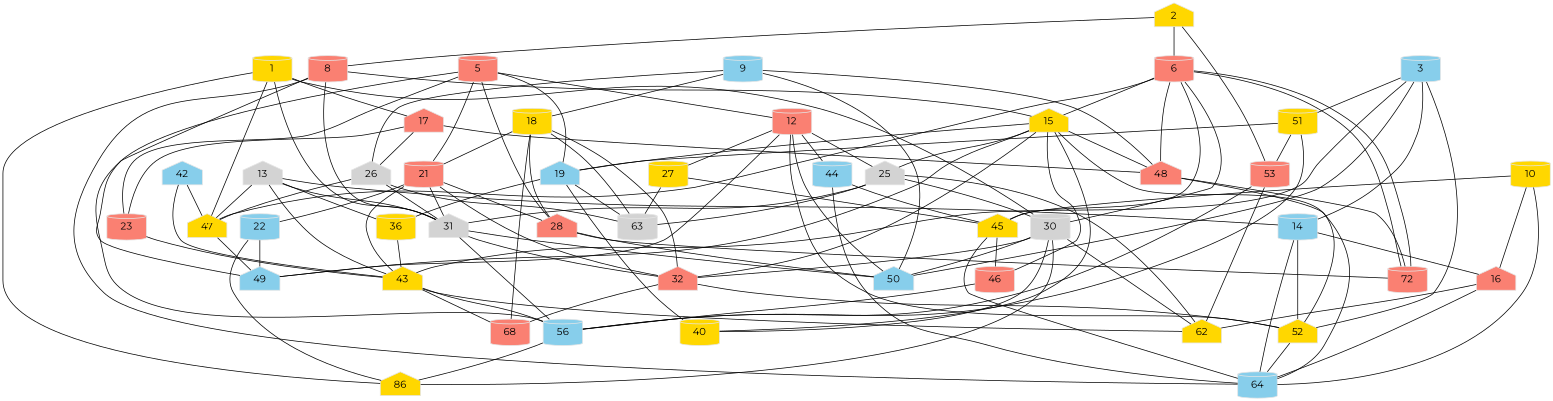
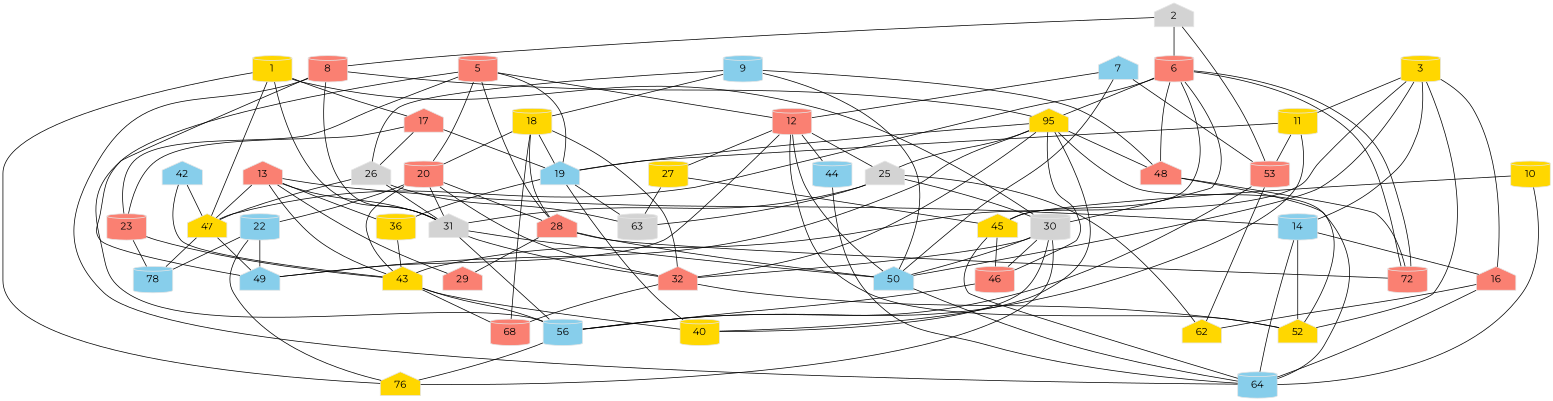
  graph {
    fontname=Montserrat
    node [color=gray90 fillcolor=salmon fontname=Montserrat shape=cylinder style=filled]
    edge [fontname=Montserrat]
    1 [fillcolor=gold super="+37"]
    17 [shape=house super="+60"]
    30 [fillcolor=lightgrey super="+33"]
    31 [fillcolor=lightgrey shape=house super="+39"]
    47 [fillcolor=gold shape=house super="+79"]
-   76 [fillcolor=gold shape=house super="+81" label=86]
+   76 [fillcolor=gold shape=house super="+81"]
    23
    48 [shape=house super="+66"]
    26 [fillcolor=lightgrey shape=house super="+61"]
    50 [fillcolor=skyblue shape=house super="+67"]
    n11 [label=32 shape=house super="+73"]
    40 [fillcolor=gold]
    62 [fillcolor=gold shape=house super="+69"]
    56 [fillcolor=skyblue super="+57"]
    49 [fillcolor=skyblue shape=house]
-   2 [fillcolor=gold shape=house super="+21"]
+   78 [fillcolor=skyblue]
+   2 [fillcolor=lightgrey shape=house super="+21"]
    6 [super="+54"]
    8 [super="+32"]
    53 [super="+55"]
-   15 [fillcolor=gold shape=house super="+77"]
+   15 [fillcolor=gold shape=house super="+77" label=95]
    45 [fillcolor=gold shape=house super="+80"]
    72
    64 [fillcolor=skyblue super="+70"]
-   3 [fillcolor=skyblue super="+58"]
-   11 [fillcolor=gold label=51]
+   3 [fillcolor=gold super="+58"]
+   11 [fillcolor=gold]
    14 [fillcolor=skyblue]
    43 [fillcolor=gold shape=house super="+59"]
    52 [fillcolor=gold shape=house super="+74"]
    19 [fillcolor=skyblue shape=house super="+71"]
    16 [shape=house super="+41"]
    68
    5 [super="+51"]
    12 [super="+82"]
    28 [shape=house super="+75"]
-   20 [super="+38" label=21]
+   20 [super="+38"]
    25 [fillcolor=lightgrey shape=house super="+65"]
    27 [fillcolor=gold]
    44 [fillcolor=skyblue]
    36 [fillcolor=gold]
    63 [fillcolor=lightgrey]
+   29 [shape=house]
    46
+   7 [fillcolor=skyblue shape=house]
    18 [fillcolor=gold super="+24"]
    9 [fillcolor=skyblue]
    10 [fillcolor=gold]
-   13 [fillcolor=lightgrey shape=house super="+83"]
+   13 [shape=house super="+83"]
    22 [fillcolor=skyblue super="+35"]
    42 [fillcolor=skyblue shape=house]
    1 -- 17
    1 -- 30
    1 -- 31
    1 -- 47
    1 -- 76
    17 -- 23
-   17 -- 48
+   17 -- 19
    17 -- 26
    30 -- 76
    30 -- 50
    30 -- n11
    30 -- 40
-   30 -- 62
+   30 -- 46
    31 -- 50
    31 -- n11
    31 -- 56
    47 -- 49
+   47 -- 78
+   23 -- 78
    23 -- 43
    48 -- 72
    48 -- 52
    26 -- 31
    26 -- 47
    26 -- 63
-   52 -- 64
+   50 -- 64
    n11 -- 52
    n11 -- 68
    56 -- 76
    2 -- 6
    2 -- 8
    2 -- 53
    6 -- 30
    6 -- 47
    6 -- 48
    6 -- 15
    6 -- 45
    6 -- 72
    6 -- 72
    8 -- 31
    8 -- 49
    8 -- 15
    8 -- 64
    53 -- 62
    53 -- 56
    15 -- 48
    15 -- n11
    15 -- 40
    15 -- 49
    15 -- 64
    15 -- 19
    15 -- 25
    15 -- 46
    45 -- 64
    45 -- 46
    3 -- 50
    3 -- 11
    3 -- 14
    3 -- 43
    3 -- 52
    11 -- 56
    11 -- 53
    11 -- 19
    14 -- 64
    14 -- 52
    14 -- 16
-   43 -- 62
+   43 -- 40
    43 -- 56
    43 -- 68
    19 -- 40
    19 -- 36
    19 -- 63
    16 -- 62
    16 -- 64
    5 -- 23
    5 -- 56
    5 -- 19
    5 -- 12
    5 -- 28
    5 -- 20
    12 -- 50
    12 -- 49
    12 -- 52
    12 -- 25 [weight=2]
    12 -- 27
    12 -- 44
    28 -- 50
    28 -- 72
+   28 -- 29
    20 -- 31 [weight=2]
    20 -- n11
    20 -- 43
    20 -- 28
    20 -- 22
    25 -- 30
    25 -- 31
    25 -- 62
    25 -- 63
    27 -- 45
    27 -- 63
-   44 -- 45
    44 -- 64
    36 -- 43
    46 -- 56
+   7 -- 50
+   7 -- 53
+   7 -- 12
    18 -- n11
-   18 -- 63
+   18 -- 19
    18 -- 68
    18 -- 28
    18 -- 20
    9 -- 48
    9 -- 26
    9 -- 50
    9 -- 18
    10 -- 45
    10 -- 64
-   10 -- 16
+   3 -- 16
    13 -- 31
    13 -- 47
    13 -- 14
    13 -- 43
    13 -- 36
+   13 -- 29
    22 -- 76
    22 -- 49
+   22 -- 78
    42 -- 47
    42 -- 43
  }
